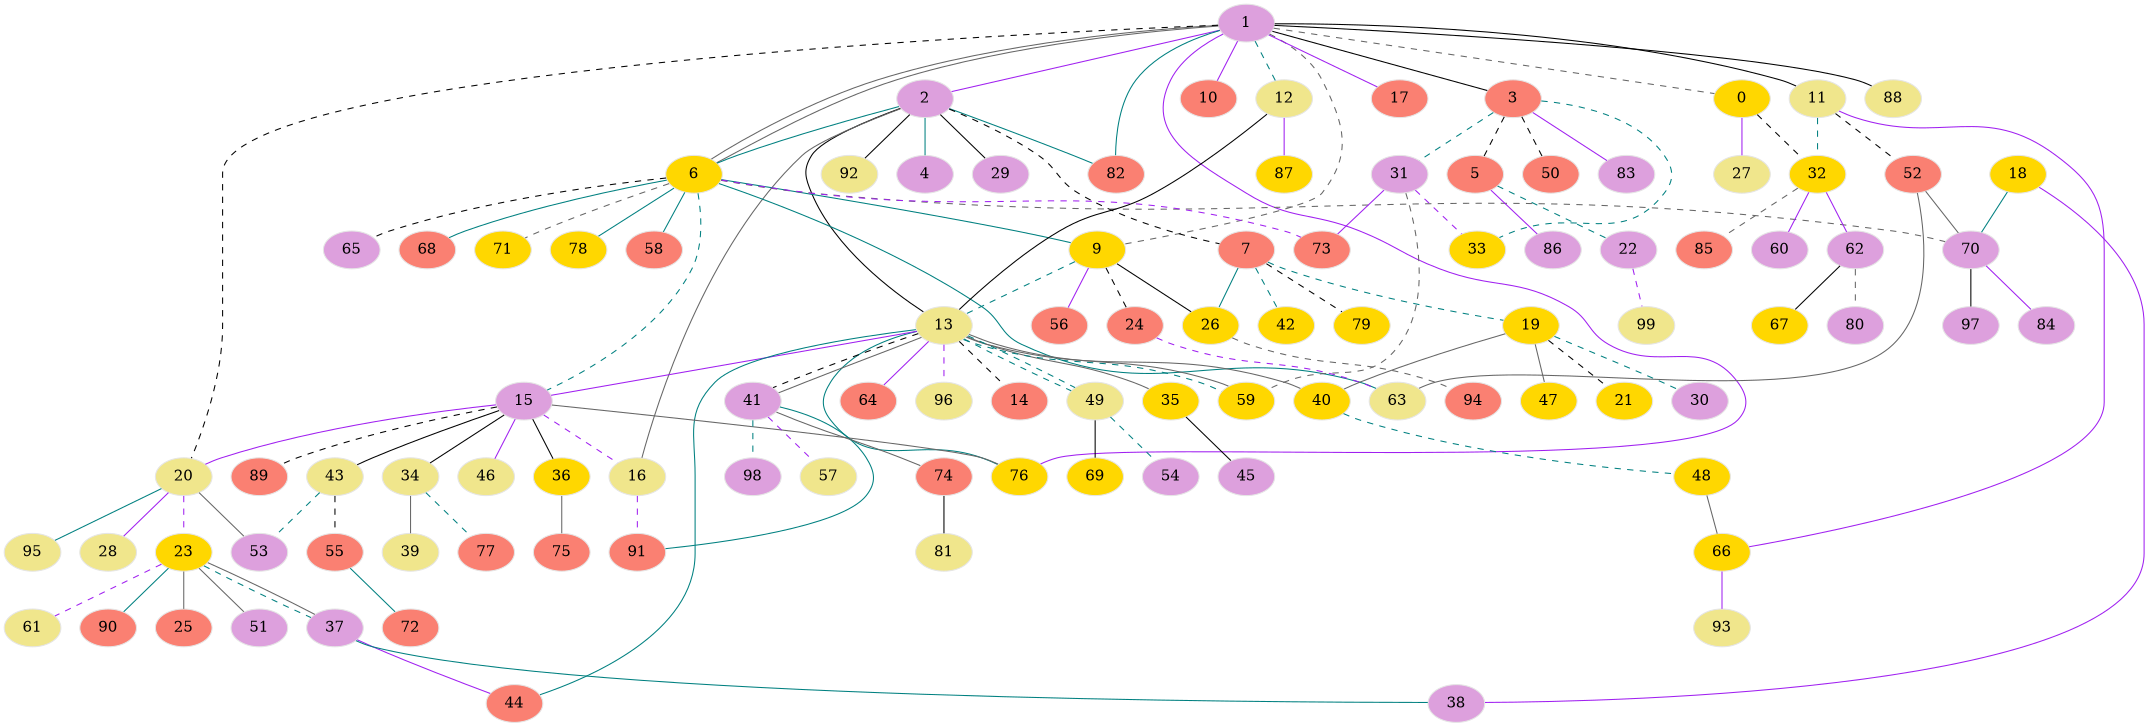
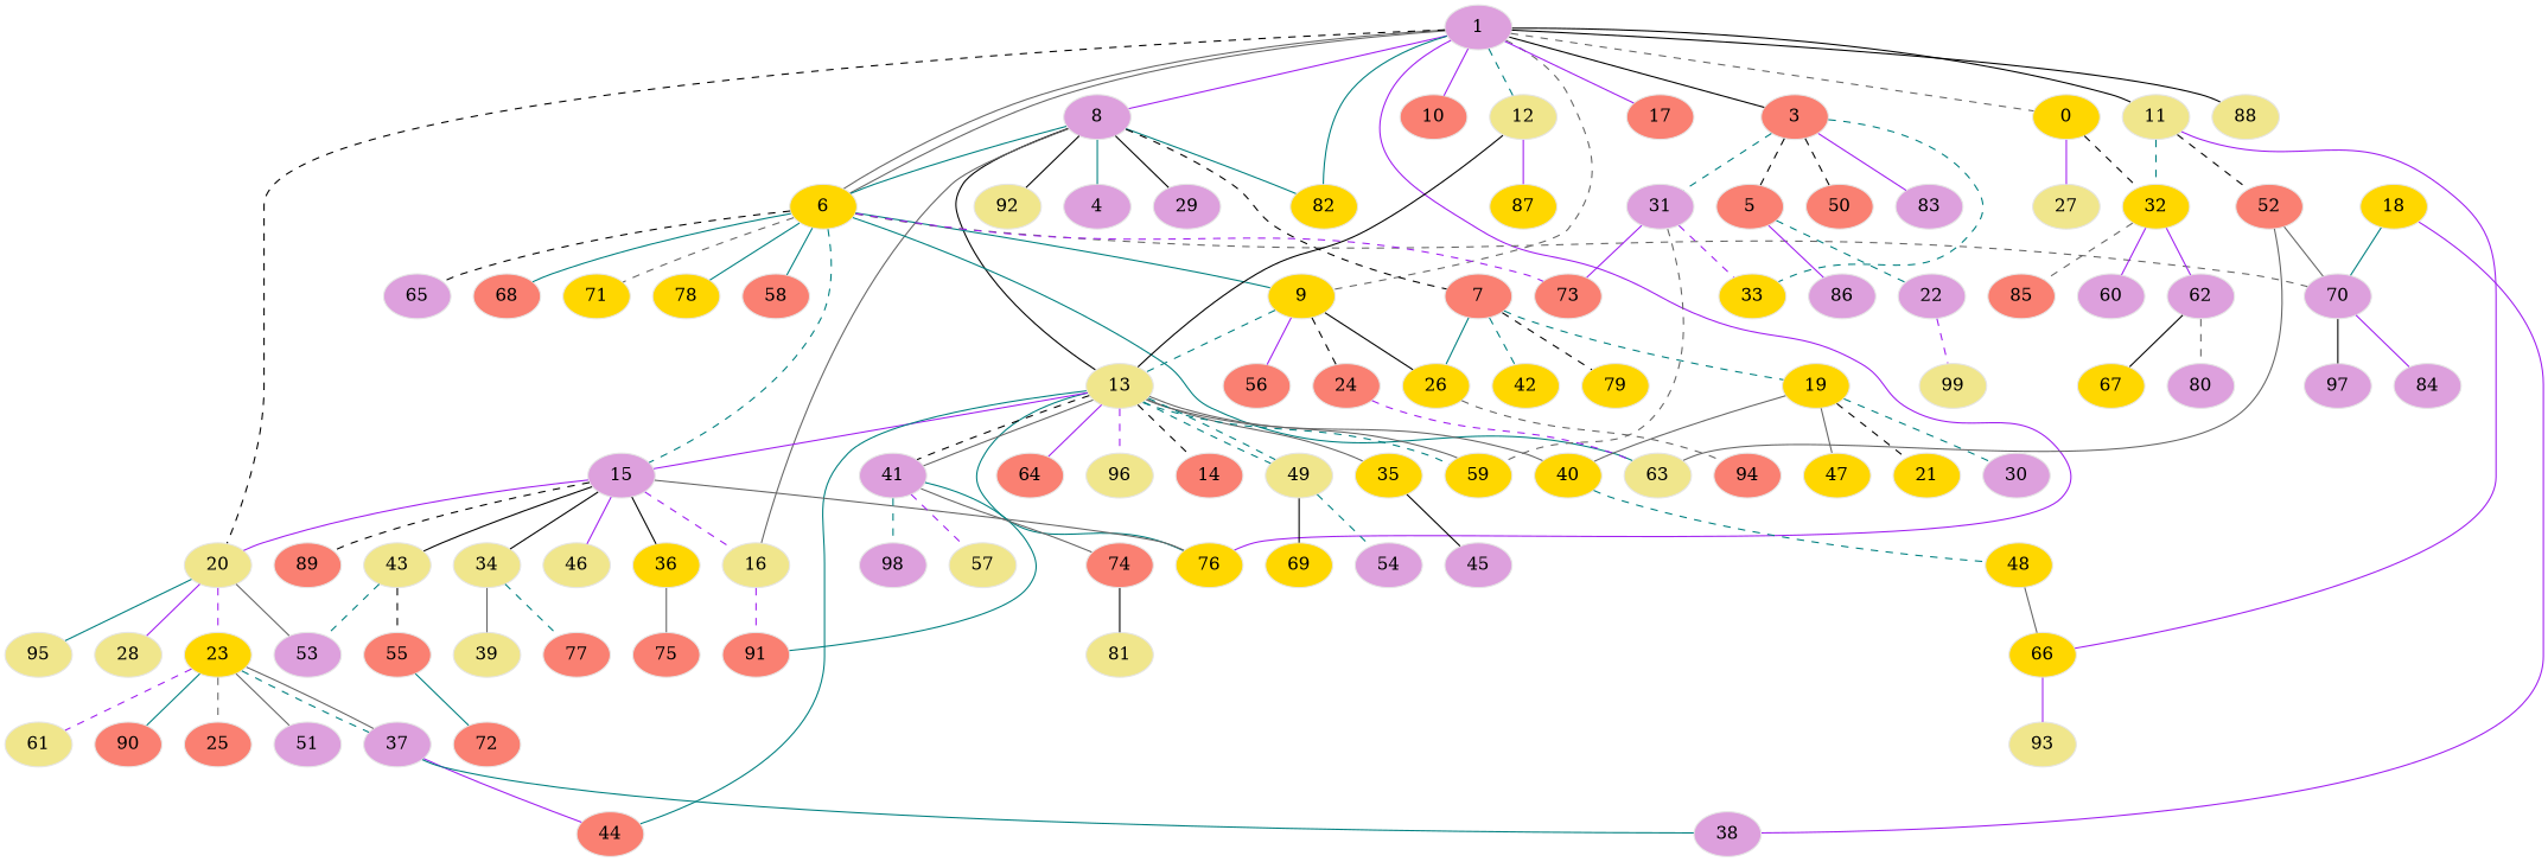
  graph {
    node [color=gray90 fillcolor=salmon style=filled]
    edge [color=teal style=solid]
    1 [fillcolor=plum]
-   2 [fillcolor=plum]
+   2 [fillcolor=plum label=8]
    3
    6 [fillcolor=gold]
    n5 [fillcolor=gold label=0]
    9 [fillcolor=gold]
    10
    11 [fillcolor=khaki]
    12 [fillcolor=khaki]
    17
    20 [fillcolor=khaki]
    76 [fillcolor=gold]
-   82
+   82 [fillcolor=gold]
    88 [fillcolor=khaki]
    4 [fillcolor=plum]
    7
    13 [fillcolor=khaki]
    16 [fillcolor=khaki]
    29 [fillcolor=plum]
    92 [fillcolor=khaki]
    5
    31 [fillcolor=plum]
    33 [fillcolor=gold]
    50
    83 [fillcolor=plum]
    15 [fillcolor=plum]
    58
    63 [fillcolor=khaki]
    65 [fillcolor=plum]
    68
    70 [fillcolor=plum]
    71 [fillcolor=gold]
    73
    78 [fillcolor=gold]
    27 [fillcolor=khaki]
    32 [fillcolor=gold]
    26 [fillcolor=gold]
    24
    56
    52
    66 [fillcolor=gold]
    87 [fillcolor=gold]
    23 [fillcolor=gold]
    28 [fillcolor=khaki]
    53 [fillcolor=plum]
    95 [fillcolor=khaki]
    19 [fillcolor=gold]
    42 [fillcolor=gold]
    79 [fillcolor=gold]
    14
    35 [fillcolor=gold]
    40 [fillcolor=gold]
    41 [fillcolor=plum]
    44
    49 [fillcolor=khaki]
    59 [fillcolor=gold]
    64
    96 [fillcolor=khaki]
    91
    22 [fillcolor=plum]
    86 [fillcolor=plum]
    99 [fillcolor=khaki]
    34 [fillcolor=khaki]
    36 [fillcolor=gold]
    43 [fillcolor=khaki]
    46 [fillcolor=khaki]
    89
    84 [fillcolor=plum]
    97 [fillcolor=plum]
    18 [fillcolor=gold]
    38 [fillcolor=plum]
    21 [fillcolor=gold]
    30 [fillcolor=plum]
    47 [fillcolor=gold]
    94
    60 [fillcolor=plum]
    62 [fillcolor=plum]
    85
    93 [fillcolor=khaki]
    45 [fillcolor=plum]
    48 [fillcolor=gold]
    57 [fillcolor=khaki]
    74
    98 [fillcolor=plum]
    54 [fillcolor=plum]
    69 [fillcolor=gold]
    39 [fillcolor=khaki]
    77
    75
    55
    25
    37 [fillcolor=plum]
    51 [fillcolor=plum]
    61 [fillcolor=khaki]
    90
    67 [fillcolor=gold]
    80 [fillcolor=plum]
    81 [fillcolor=khaki]
    72
    1 -- 2 [color=purple]
    1 -- 3 [color=black]
    1 -- 6 [color=gray40]
    1 -- 6 [color=gray40]
    1 -- n5 [color=gray40 style=dashed]
    1 -- 9 [color=gray40 style=dashed]
    1 -- 10 [color=purple]
    1 -- 11 [color=black]
    1 -- 12 [style=dashed]
    1 -- 17 [color=purple]
    1 -- 20 [color=black style=dashed]
    1 -- 76 [color=purple]
    1 -- 82
    1 -- 88 [color=black]
    2 -- 6
    2 -- 82
    2 -- 4
    2 -- 7 [color=black style=dashed]
    2 -- 13 [color=black]
    2 -- 16 [color=gray40]
    2 -- 29 [color=black]
    2 -- 92 [color=black]
    3 -- 5 [color=black style=dashed]
    3 -- 31 [style=dashed]
    3 -- 33 [style=dashed]
    3 -- 50 [color=black style=dashed]
    3 -- 83 [color=purple]
    6 -- 9
    6 -- 15 [style=dashed]
    6 -- 58
    6 -- 63
    6 -- 65 [color=black style=dashed]
    6 -- 68
    6 -- 70 [color=gray40 style=dashed]
    6 -- 71 [color=gray40 style=dashed]
    6 -- 73 [color=purple style=dashed]
    6 -- 78
    n5 -- 27 [color=purple]
    n5 -- 32 [color=black style=dashed]
    9 -- 13 [style=dashed]
    9 -- 26 [color=black]
    9 -- 24 [color=black style=dashed]
    9 -- 56 [color=purple]
    11 -- 32 [style=dashed]
    11 -- 52 [color=black style=dashed]
    11 -- 66 [color=purple]
    12 -- 13 [color=black]
    12 -- 87 [color=purple]
    20 -- 23 [color=purple style=dashed]
    20 -- 28 [color=purple]
    20 -- 53 [color=gray40]
    20 -- 95
    7 -- 26
    7 -- 19 [style=dashed]
    7 -- 42 [style=dashed]
    7 -- 79 [color=black style=dashed]
    13 -- 76
    13 -- 15 [color=purple]
    13 -- 14 [color=black style=dashed]
    13 -- 35 [color=gray40]
    13 -- 40 [color=gray40]
    13 -- 41 [color=black style=dashed]
    13 -- 41 [color=gray40]
    13 -- 44
    13 -- 49 [style=dashed]
    13 -- 49 [style=dashed]
    13 -- 59 [style=dashed]
    13 -- 59 [color=gray40]
    13 -- 64 [color=purple]
    13 -- 96 [color=purple style=dashed]
    16 -- 91 [color=purple style=dashed]
    5 -- 22 [style=dashed]
    5 -- 86 [color=purple]
    31 -- 33 [color=purple style=dashed]
    31 -- 73 [color=purple]
    31 -- 59 [color=gray40 style=dashed]
    15 -- 20 [color=purple]
    15 -- 76 [color=gray40]
    15 -- 16 [color=purple style=dashed]
    15 -- 34 [color=black]
    15 -- 36 [color=black]
    15 -- 43 [color=black]
    15 -- 46 [color=purple]
    15 -- 89 [color=black style=dashed]
    70 -- 84 [color=purple]
    70 -- 97 [color=black]
    32 -- 60 [color=purple]
    32 -- 62 [color=purple]
    32 -- 85 [color=gray40 style=dashed]
    26 -- 94 [color=gray40 style=dashed]
    24 -- 63 [color=purple style=dashed]
    52 -- 63 [color=gray40]
    52 -- 70 [color=gray40]
    66 -- 93 [color=purple]
-   23 -- 25 [color=gray40]
+   23 -- 25 [color=gray40 style=dashed]
    23 -- 37 [style=dashed]
    23 -- 37 [color=gray40]
    23 -- 51 [color=gray40]
    23 -- 61 [color=purple style=dashed]
    23 -- 90
    19 -- 40 [color=gray40]
    19 -- 21 [color=black style=dashed]
    19 -- 30 [style=dashed]
    19 -- 47 [color=gray40]
    35 -- 45 [color=black]
    40 -- 48 [style=dashed]
    41 -- 91
    41 -- 57 [color=purple style=dashed]
    41 -- 74 [color=gray40]
    41 -- 98 [style=dashed]
    49 -- 54 [style=dashed]
    49 -- 69 [color=black]
    22 -- 99 [color=purple style=dashed]
    34 -- 39 [color=gray40]
    34 -- 77 [style=dashed]
    36 -- 75 [color=gray40]
    43 -- 53 [style=dashed]
    43 -- 55 [color=black style=dashed]
    18 -- 70
    18 -- 38 [color=purple]
    62 -- 67 [color=black]
    62 -- 80 [color=gray40 style=dashed]
    48 -- 66 [color=gray40]
    74 -- 81 [color=black]
    55 -- 72
    37 -- 44 [color=purple]
    37 -- 38
  }
